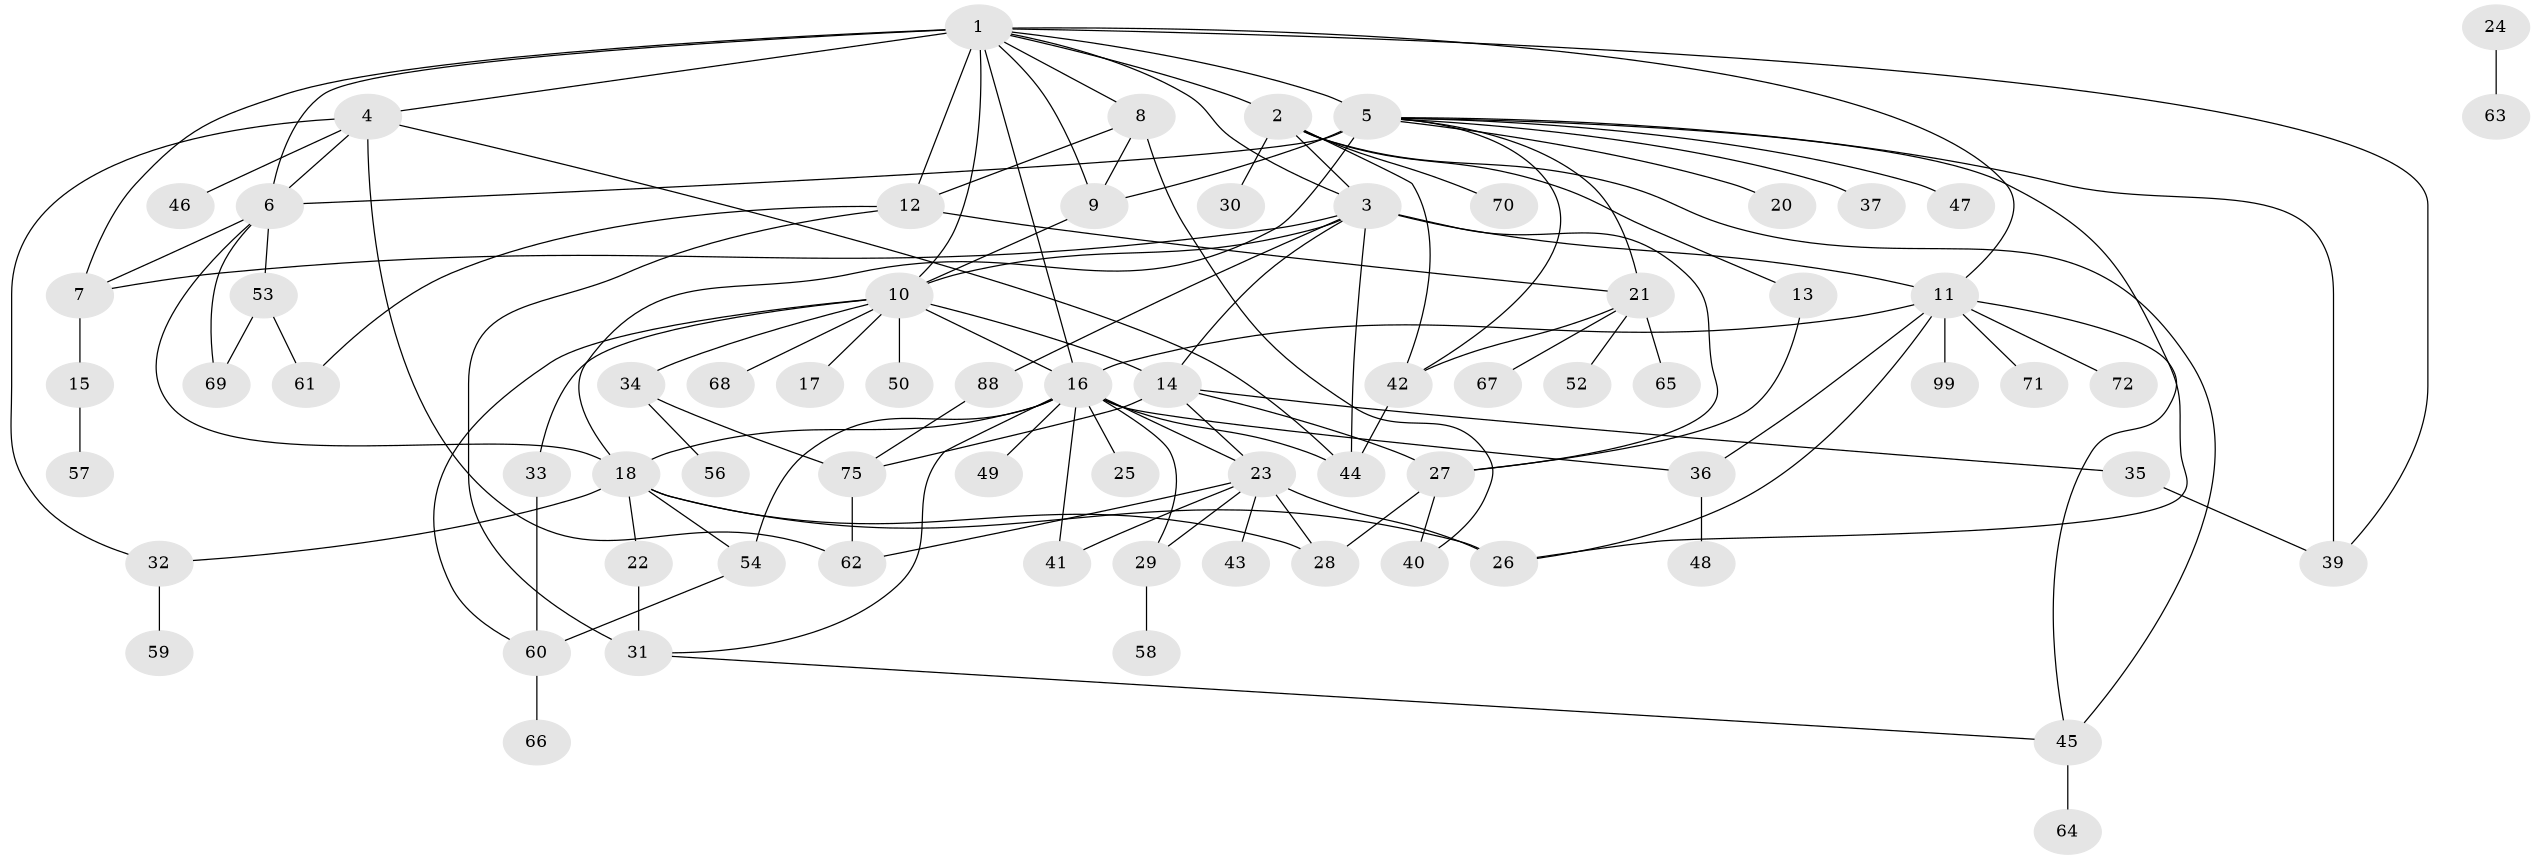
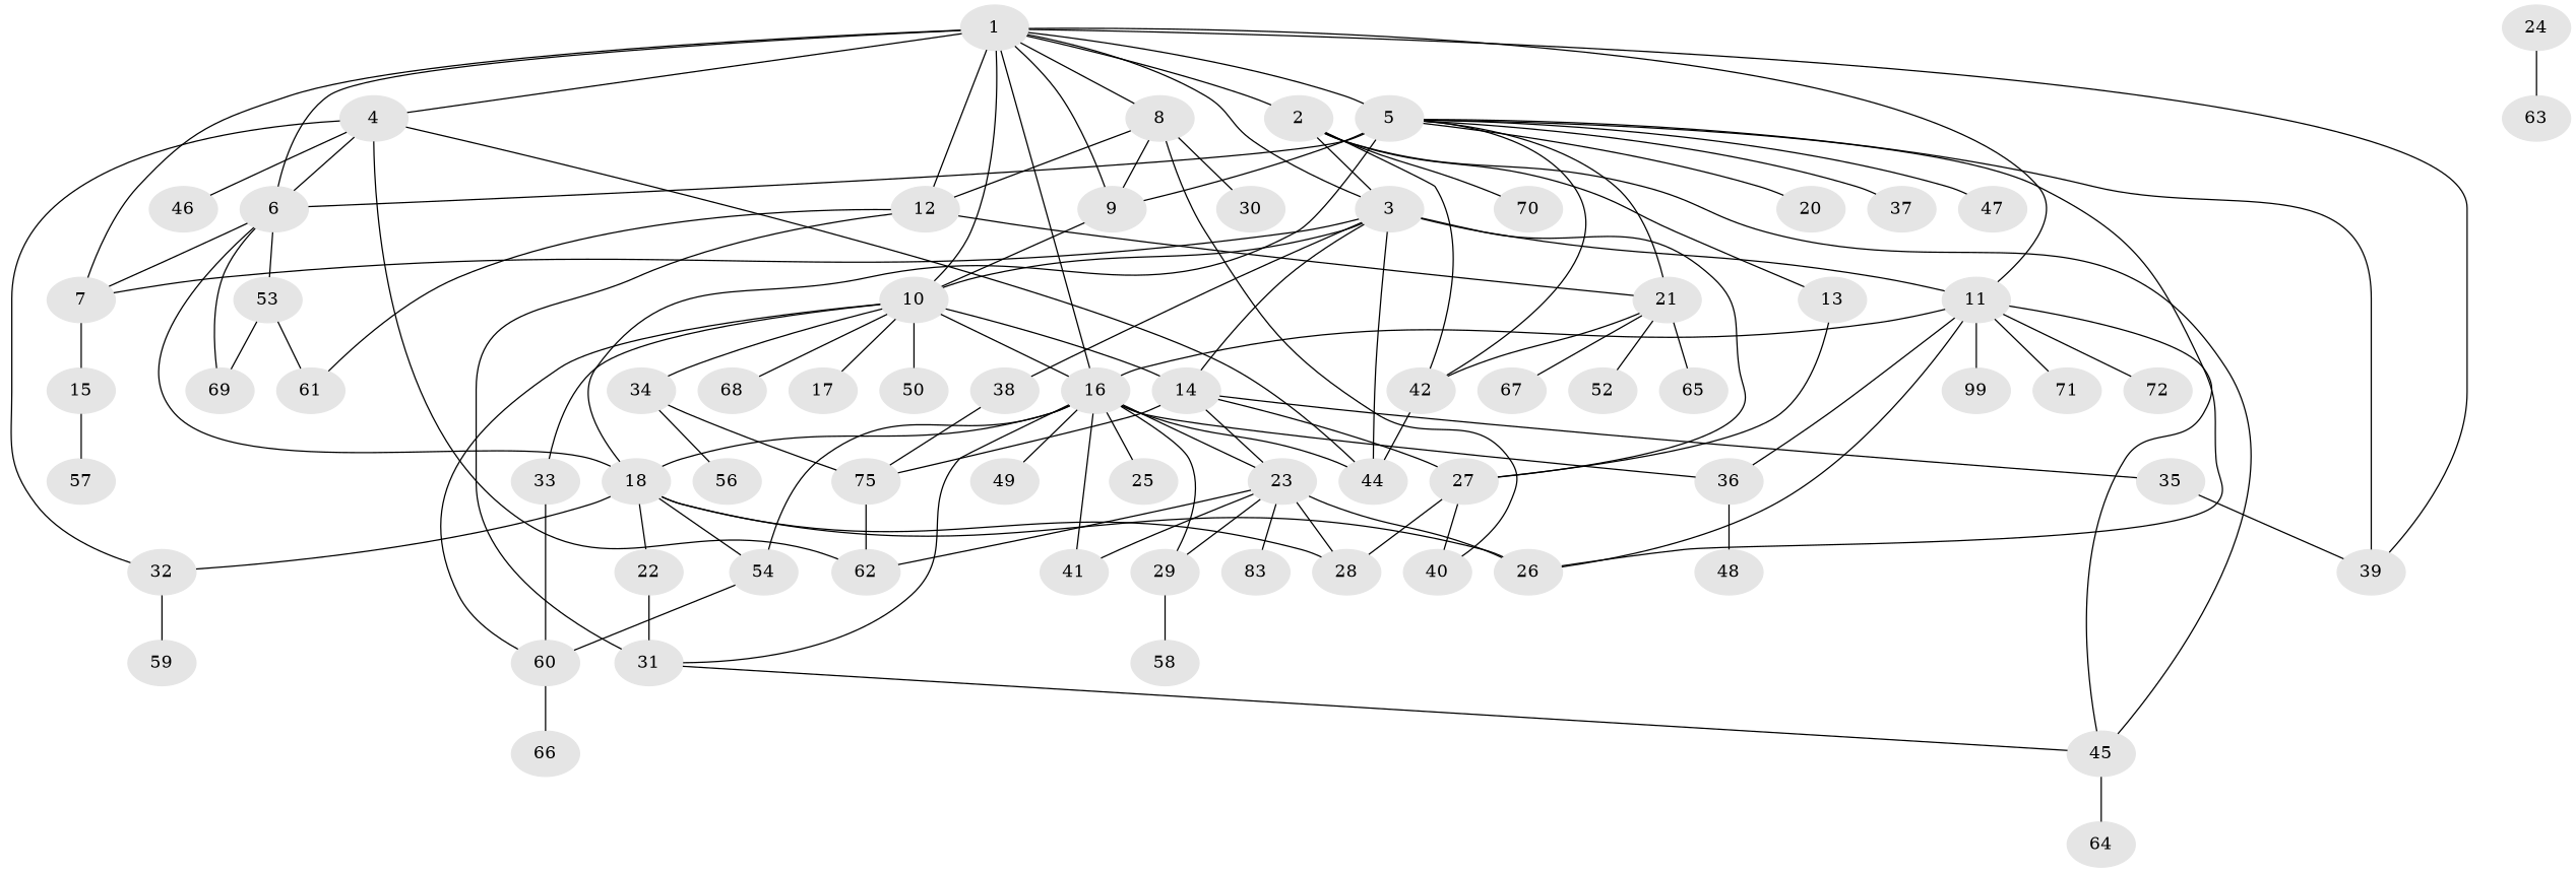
  graph {
    node [color=gray90 style=filled]
    edge [weight=1.0]
    1
    2
    3
    4
    5
    6
    7
    8
    9
    10
    11
    12
    16
    39
    13
    42
    45
    70
    14
    27
-   38 [label=88]
+   38
    44
    32
    46
    62
    18
    20
    21
    26
    37
    47
    53
    69
    15
    30
    40
    17
    33
    34
    50
    60
    68
    n43 [label=99]
    36
    71
    72
    31
    61
    49
    23
    25
    29
    41
    54
    64
    35
    n57 [label=75]
    28
    59
    22
    52
    65
    67
    24
    63
    57
    56
    66
    48
-   43
+   43 [label=83]
    58
    1 -- 2
    1 -- 3
    1 -- 4
    1 -- 5
    1 -- 6
    1 -- 7
    1 -- 8
    1 -- 9
    1 -- 10
    1 -- 11
    1 -- 12 [weight=5.0]
    1 -- 16
    1 -- 39
    2 -- 3
    2 -- 13
    2 -- 42
    2 -- 45
    2 -- 70
    3 -- 7
    3 -- 10
    3 -- 11
    3 -- 14
    3 -- 27
    3 -- 38
    3 -- 44
    4 -- 6
    4 -- 44
    4 -- 32
    4 -- 46
    4 -- 62
    5 -- 6
    5 -- 9 [weight=9.0]
    5 -- 39
    5 -- 42
    5 -- 18
    5 -- 20
    5 -- 21
    5 -- 26
    5 -- 37
    5 -- 47
    6 -- 7
    6 -- 18
    6 -- 53
    6 -- 69
    7 -- 15
    8 -- 9
    8 -- 12
-   2 -- 30
+   8 -- 30
    8 -- 40
    9 -- 10
    10 -- 16
    10 -- 14
    10 -- 17
    10 -- 33
    10 -- 34
    10 -- 50
    10 -- 60
    10 -- 68
    11 -- 16
    11 -- 45
    11 -- 26
    11 -- n43
    11 -- 36
    11 -- 71
    11 -- 72
    12 -- 21
    12 -- 31
    12 -- 61
    16 -- 44
    16 -- 18
    16 -- 36
    16 -- 31
    16 -- 49
    16 -- 23
    16 -- 25
    16 -- 29
    16 -- 41
    16 -- 54 [weight=2.0]
    13 -- 27
    42 -- 44 [weight=2.0]
    45 -- 64
    14 -- 27
    14 -- 23
    14 -- 35 [weight=3.0]
    14 -- n57
    27 -- 40
    27 -- 28
    38 -- n57 [weight=3.0]
    32 -- 59
    18 -- 32
    18 -- 26
    18 -- 54
    18 -- 28
    18 -- 22
    21 -- 42
    21 -- 52
    21 -- 65
    21 -- 67
    53 -- 69
    53 -- 61
    15 -- 57
    33 -- 60
    34 -- n57
    34 -- 56
    60 -- 66
    36 -- 48
    31 -- 45
    23 -- 62
    23 -- 26 [weight=6.0]
    23 -- 29
    23 -- 41
    23 -- 28
    23 -- 43
    29 -- 58
    54 -- 60
    35 -- 39
    n57 -- 62
    22 -- 31 [weight=2.0]
    24 -- 63
  }
